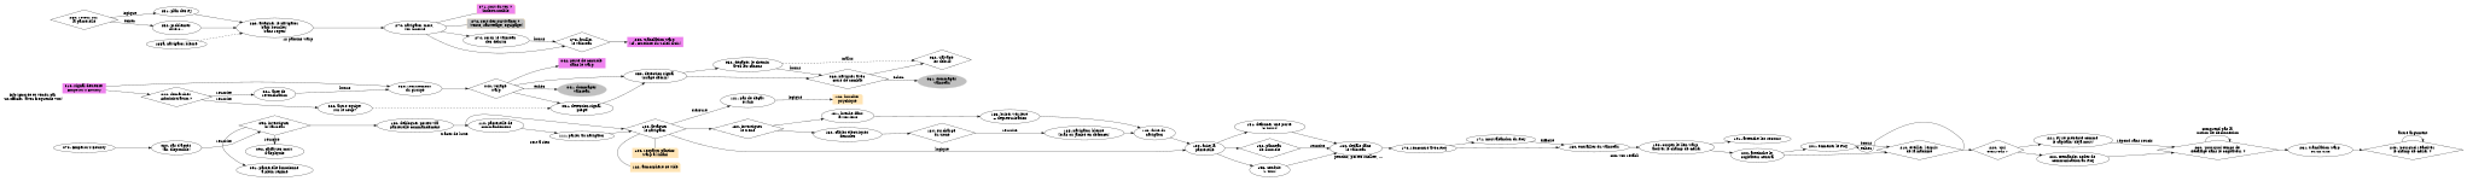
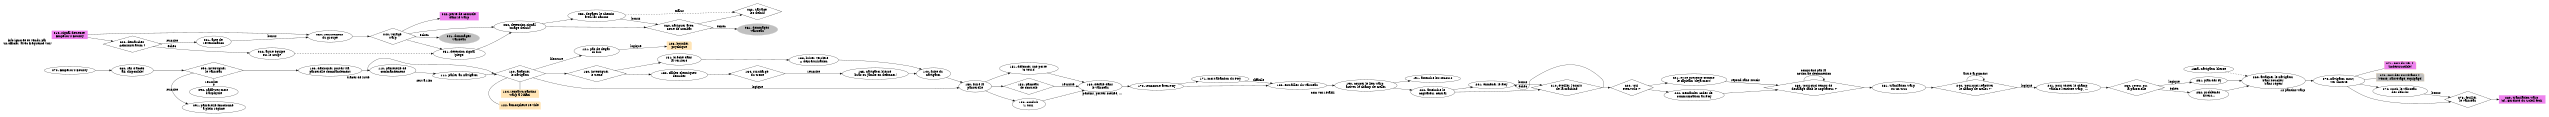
  digraph {
    rankdir=LR
    n1 [label="090: investiguer \nle vaisseau" shape=diamond]
    n2 [label="091: passerelle fonctionne \nà plein régime"]
    n3 [label="092: cadavres mort \nd'asphyxie"]
    n4 [label="120: attaquer \nle navigator" shape=diamond]
    n5 [color=moccasin label="122: atmosphère se vide" shape=note style=filled]
    n6 [color=moccasin label="124: respawn pantins \nwarp à l'infini" shape=note style=filled]
    n7 [label="100: débloquer portes via \npasserelle commandement"]
    n8 [label="121: pas de dégat \net fuit"]
    n9 [label="130: investiguer \nle trône" shape=diamond]
    n10 [label="150: fuire la \npasserelle"]
    n11 [color=violet label="010: signal détresse \nEmperor's Bounty" shape=rect style=filled xlabel="info ignorée et vendu par \nun officier (avec fréquence vox)"]
    n12 [label="020: demarches \nAdministratum ?" shape=diamond]
    n13 [label="030: recrutement \ndu groupe"]
    n14 [label="021: acte de \nrevendication"]
    n15 [label="022: autre équipe \nsur le coup?"]
    n16 [label="040: voyage \nwarp" shape=diamond]
    n17 [label="051: détéction signal \n(piège)"]
    n18 [label="050: détéction signal \n(nuage débris)"]
    n19 [color=gray label="041: dommages \nvaisseau" style=filled]
    n20 [color=violet label="042: perte de contrôle \ndans le warp" shape=box style=filled]
    n21 [label="052: dégager le chemin \navec les canons"]
    n22 [label="060: naviguer avec \ncotre de combat" shape=diamond]
    n23 [label="062: Salvage \nles débris" shape=diamond]
    n24 [color=gray label="061: dommages \nvaisseau" style=filled]
    n25 [label="070: Emperor's Bounty"]
    n26 [label="080: sas d'accès \n(air disponible)"]
    n27 [label="110: passerelle de \ncommandement" xlabel="traces de lutte"]
    n28 [label="111: parler au navigator" xlabel="sert à rien"]
    n29 [color=moccasin label="123: bouclier \npsychique" shape=note style=filled]
    n30 [label="131: brèche dans \nla verrière"]
    n31 [label="132: cables éléctriques \ndénudés"]
    n32 [label="151: défoncer une porte \n(3 tours)"]
    n33 [label="152: panneau \nde contrôle" shape=diamond]
    n34 [label="153: conduit \n(1 tour)"]
    n35 [label="133: briser vérrière \n+ déprésurisation"]
    n36 [label="134: surcharge \ndu trône" shape=diamond]
    n37 [label="140: fuite du \nnavigator"]
    n38 [label="135: navigator blessé \n(bras ou jambe en défoncer)"]
    n39 [label="160: dédale dans \nle vaisseau" xlabel="pentins, portes scellée, ..."]
    n40 [label="170: rencontre avec PNJ"]
    n41 [label="171: mort/abandon du PNJ"]
    n42 [label="180: entrailles du vaisseau"]
    n43 [label="190: couper le lien warp, \nactiver le champ de Geller" xlabel="com vox rétabli"]
    n44 [label="191: attendre les secours"]
    n45 [label="200: atteindre le \ncogitateur central"]
    n46 [label="201: enmener le PNJ"]
    n47 [label="210: éveiller l'esprit \nde la machine" shape=diamond]
    n48 [label="220: 'qui \nêtes-vous ?'" shape=diamond]
    n49 [label="221: PJ se présente comme \nle capitain (déjà mort)"]
    n50 [label="222: Demander codes de \ncommunication au PNJ"]
    n51 [label="230: 'pourquoi temps de \n décalage dans le cogitateur ?'" shape=diamond]
    n52 [label="231: translation warp \nou un truc"]
    n53 [label="240: 'pourquoi réactiver \nle champ de Geller ?'" shape=diamond]
+   n54 [label="241: pour tester le champ, \nvaincre l'entitée warp, ..."]
    n55 [label="250: retour sur \nla passerelle" shape=diamond]
    n56 [label="251: plan des PJ"]
    n57 [label="252: problèmes \ndivers..."]
    n58 [label="260: attaquer le navigator \n(sans bouclier) \n(sans regen)" xlabel="12 pantins warp"]
    n59 [label="270: navigator mort, \nver innerte"]
    n60 [color=moccasin fillcolor=violet label="271: sort du ver ? \n(indéstructible)" shape=note style=filled]
    n61 [color=moccasin fillcolor=gray label="272: sort des survivants ? \n(vente, sauvetage, équipage)" shape=note style=filled]
    n62 [label="274: sortir le vaisseau \ndes débrits"]
    n63 [label="273: fouiller \nle vaisseau" shape=diamond]
    n64 [color=violet label="280: translation warp \n(cf : Etreinte du Soleil Noir)" shape=box style=filled]
    n65 [label="135a: navigator blessé"]
    subgraph sub_1 {
      rank=same
      n1
      n2
      n3
    }
    subgraph sub_2 {
      rank=same
      n4
      n5
      n6
    }
    n1 -> n2 [label=reussite]
    n1 -> n3 [label=reussite]
    n1 -> n7
    n4 -> n5 [arrowhead=none]
    n4 -> n6 [arrowhead=none]
    n4 -> n8 [label=blessure]
    n4 -> n9
    n4 -> n10 [label=logique]
    n7 -> n27
    n8 -> n29 [label=logique]
    n9 -> n30
    n9 -> n31
    n10 -> n32
    n10 -> n33
    n10 -> n34
    n11 -> n12
    n11 -> n13
    n12 -> n14 [label="réussite"]
-   n12 -> n15 [label=reussite]
+   n12 -> n15 [label=echec]
    n13 -> n16
    n14 -> n13 [label=bonus]
    n15 -> n17 [style=dashed]
    n16 -> n17
    n16 -> n18
    n16 -> n19 [label=echec]
    n16 -> n20
    n17 -> n18
    n18 -> n21
    n18 -> n22
    n21 -> n22 [label=bonus]
    n21 -> n23 [label=malus style=dashed]
    n22 -> n23
    n22 -> n24 [label=echec]
    n25 -> n26
    n26 -> n1
    n27 -> n4 [headport=w tailport=w]
    n27 -> n28
    n28 -> n4
    n30 -> n35
    n31 -> n36
    n32 -> n39
    n33 -> n39 [label="réussite"]
    n34 -> n39
    n35 -> n37
    n36 -> n38 [label="réussite"]
    n37 -> n10
    n38 -> n37
    n39 -> n40
    n40 -> n41
    n40 -> n42
    n41 -> n42 [label=difficile]
    n42 -> n43
    n43 -> n44
    n43 -> n45
    n45 -> n46
    n45 -> n47
    n46 -> n47 [label=bonus]
    n47 -> n46 [headport=e label=echec tailport=e]
    n47 -> n48
    n48 -> n49
    n48 -> n50
    n49 -> n51 [label="répond sans soucis"]
    n50 -> n51
    n51 -> n51 [label="comprend pas la \nnotion de déconnexion"]
    n51 -> n52
    n52 -> n53
    n53 -> n53 [label="autre argument"]
+   n53 -> n54 [label=logique]
+   n54 -> n55
    n55 -> n56 [label=logique]
    n55 -> n57 [label=echec]
    n56 -> n58
    n57 -> n58
    n58 -> n59
    n59 -> n60 [arrowhead=none]
    n59 -> n61 [arrowhead=none]
    n59 -> n62
    n59 -> n63
    n62 -> n63 [label=bonus]
    n63 -> n64
    n65 -> n58 [style=dashed]
  }
